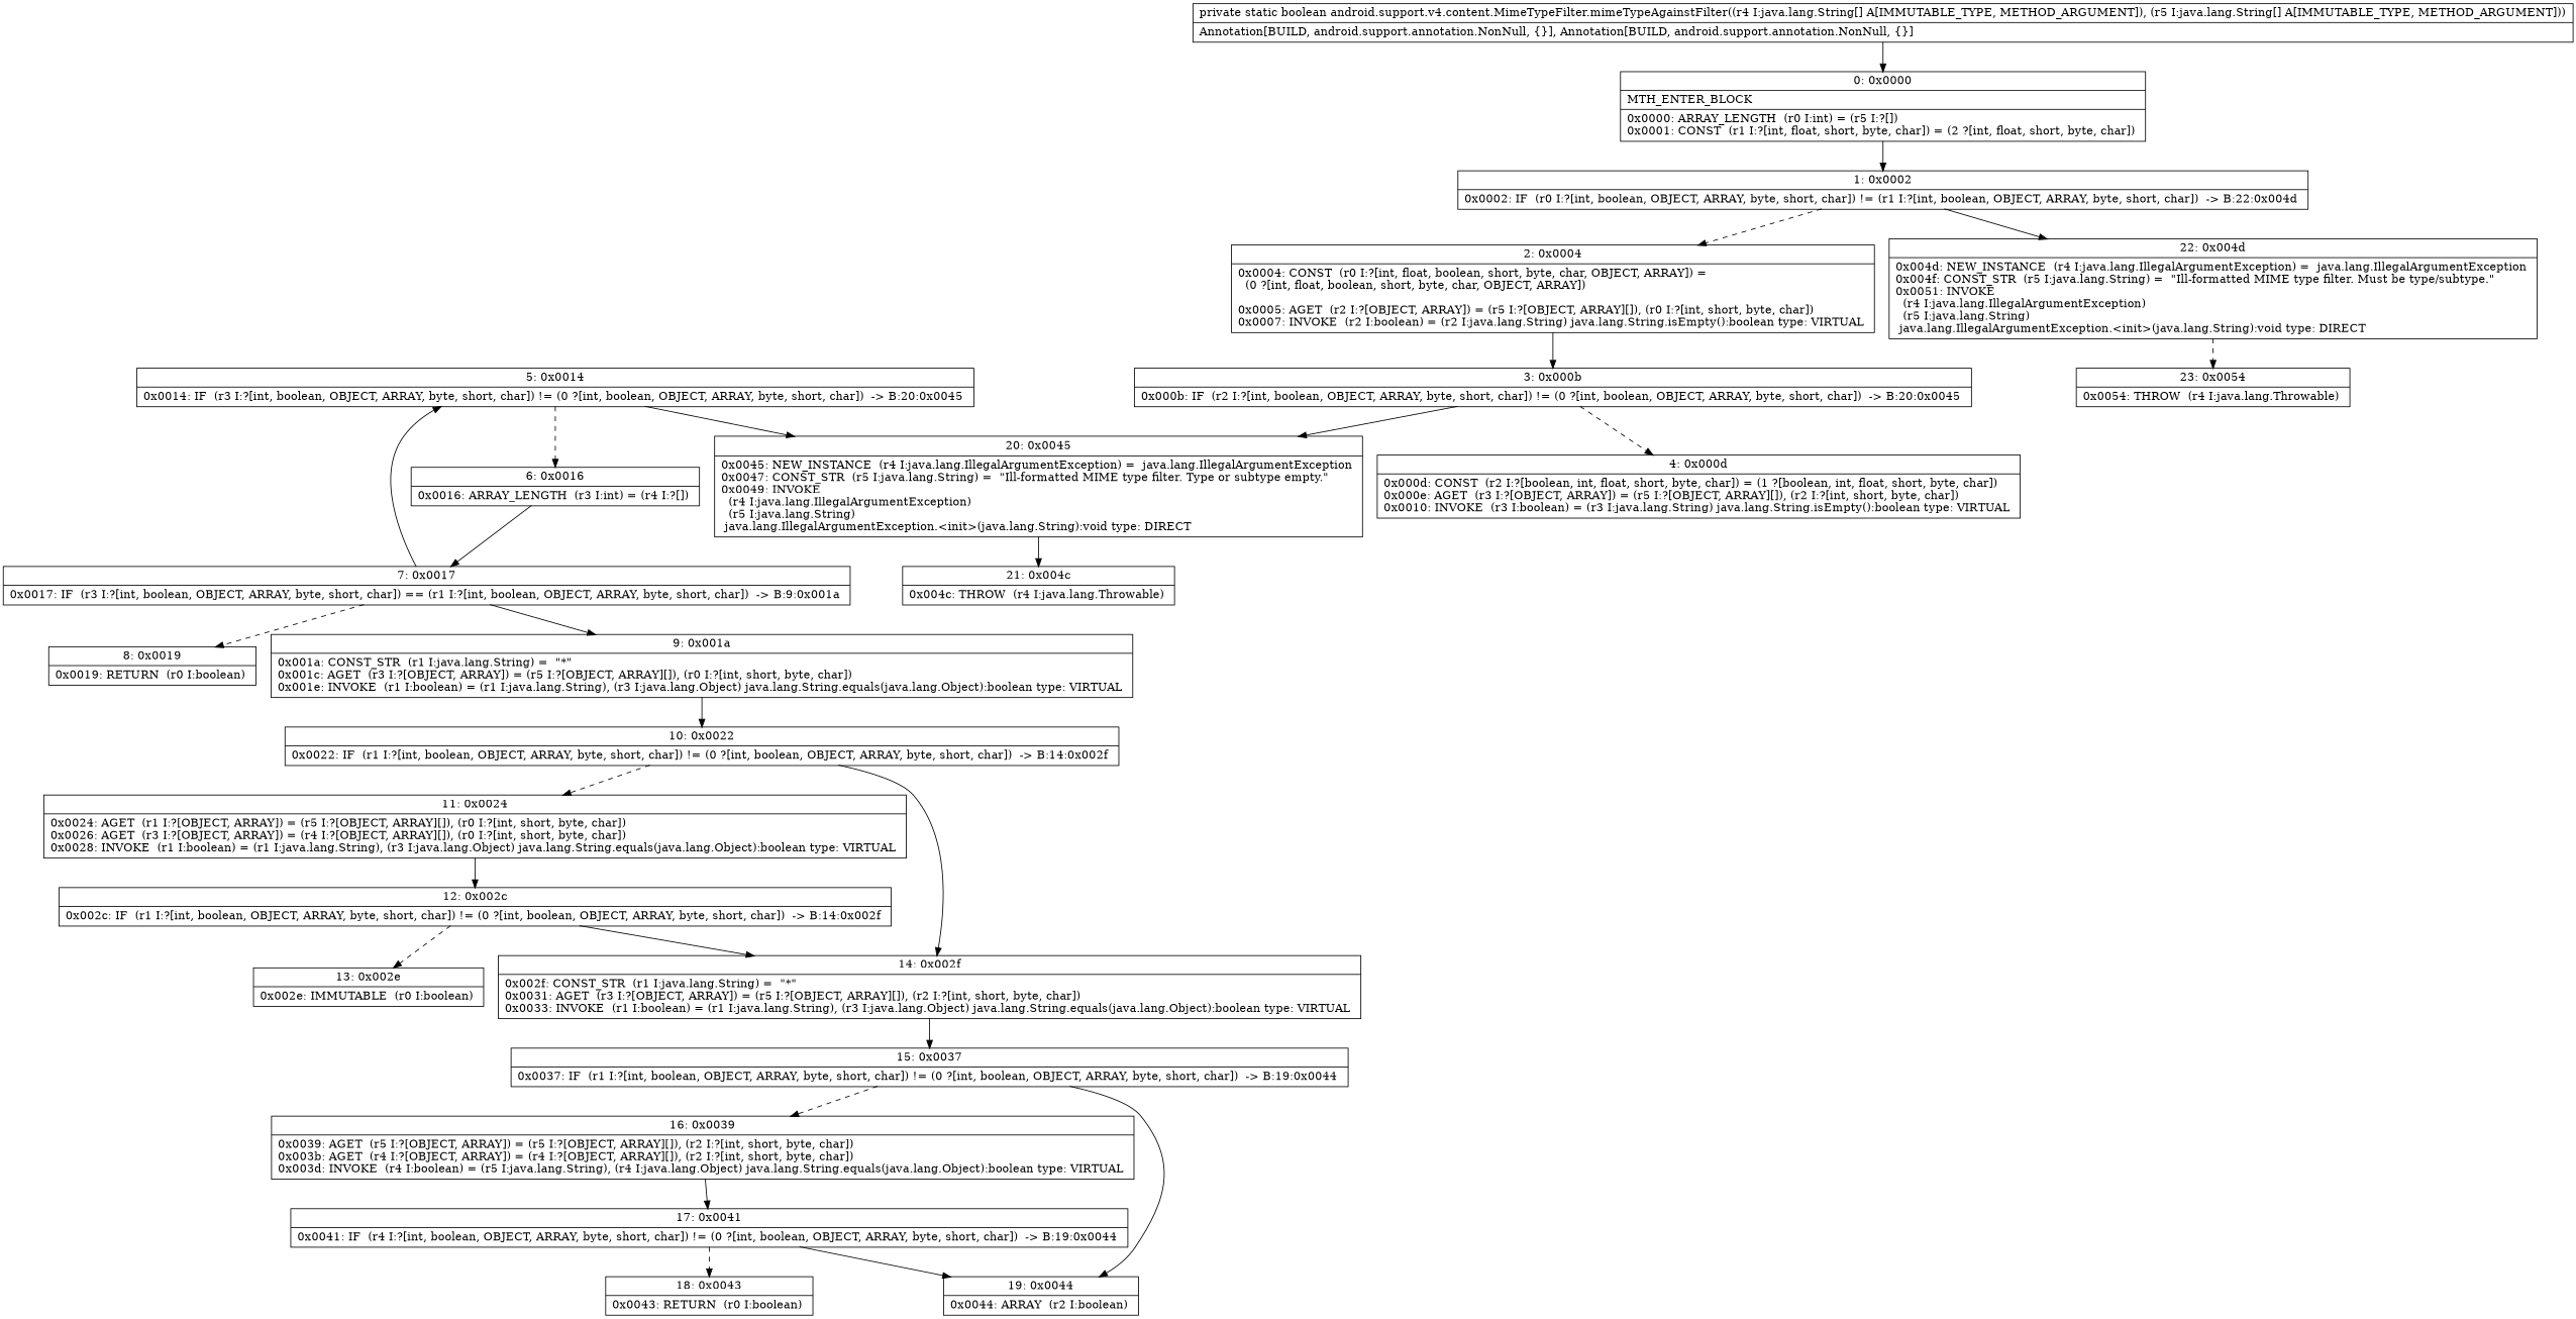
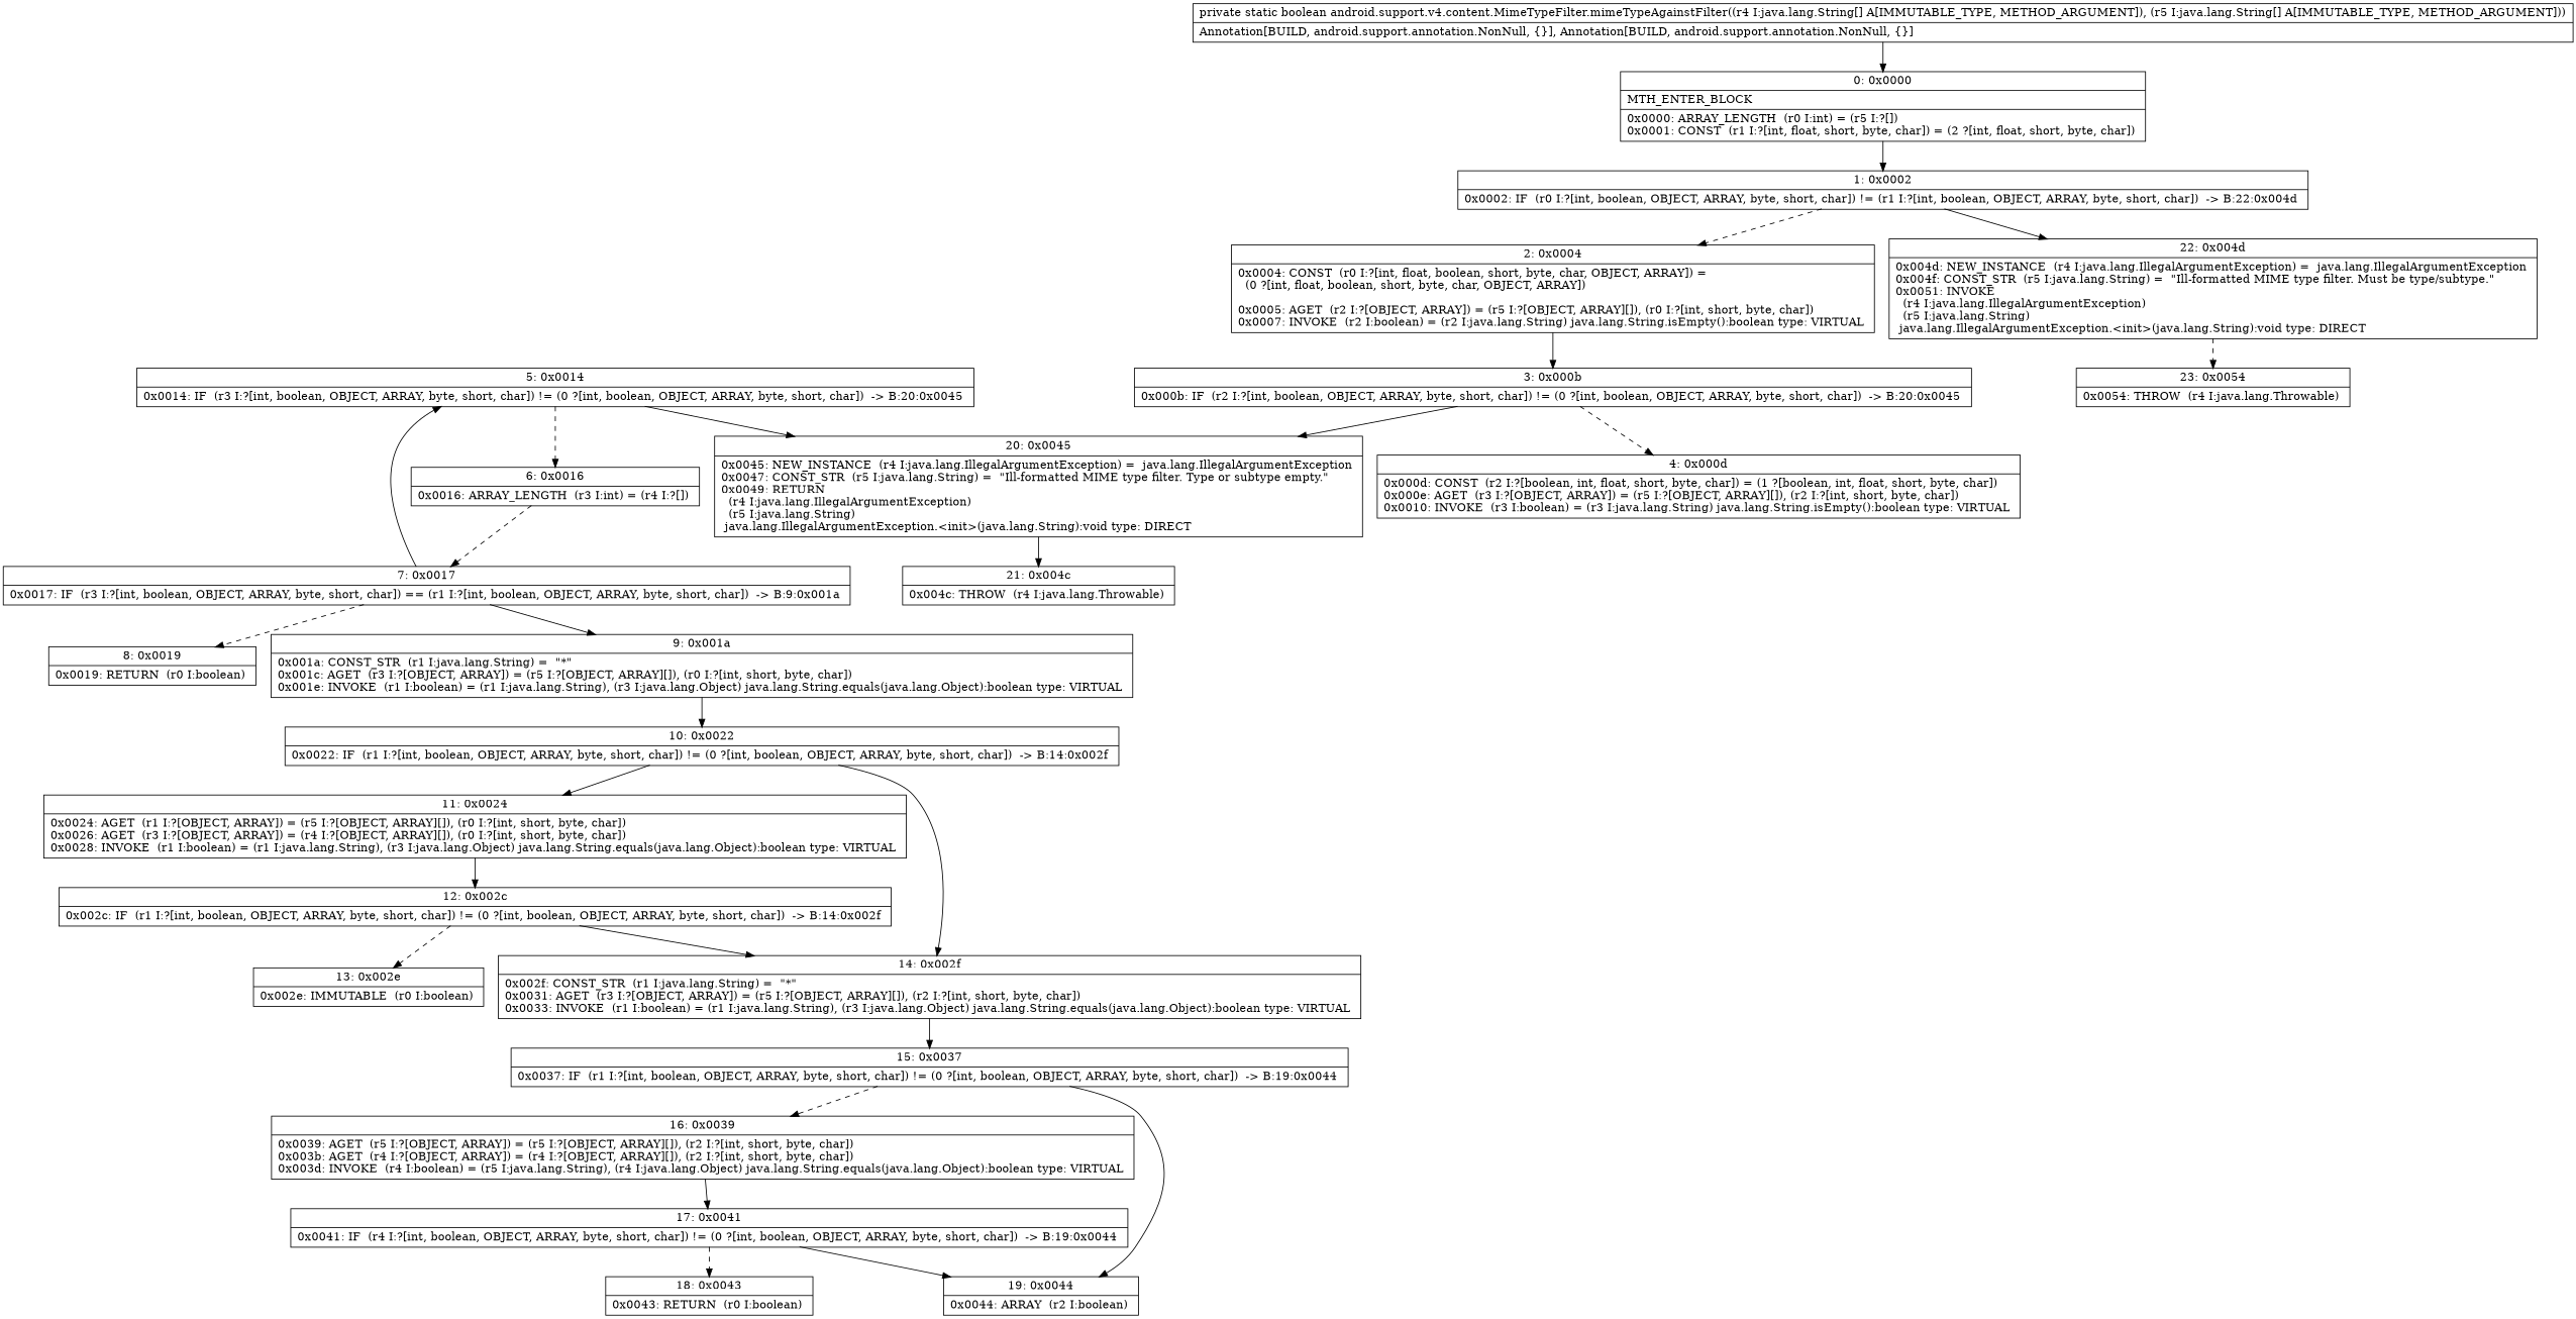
  digraph {
    node [shape=record]
    n1 [label="{0\:\ 0x0000|MTH_ENTER_BLOCK\l|0x0000: ARRAY_LENGTH  (r0 I:int) = (r5 I:?[]) \l0x0001: CONST  (r1 I:?[int, float, short, byte, char]) = (2 ?[int, float, short, byte, char]) \l}"]
    n2 [label="{1\:\ 0x0002|0x0002: IF  (r0 I:?[int, boolean, OBJECT, ARRAY, byte, short, char]) != (r1 I:?[int, boolean, OBJECT, ARRAY, byte, short, char])  \-\> B:22:0x004d \l}"]
    n3 [label="{2\:\ 0x0004|0x0004: CONST  (r0 I:?[int, float, boolean, short, byte, char, OBJECT, ARRAY]) = \l  (0 ?[int, float, boolean, short, byte, char, OBJECT, ARRAY])\l \l0x0005: AGET  (r2 I:?[OBJECT, ARRAY]) = (r5 I:?[OBJECT, ARRAY][]), (r0 I:?[int, short, byte, char]) \l0x0007: INVOKE  (r2 I:boolean) = (r2 I:java.lang.String) java.lang.String.isEmpty():boolean type: VIRTUAL \l}"]
    n4 [label="{22\:\ 0x004d|0x004d: NEW_INSTANCE  (r4 I:java.lang.IllegalArgumentException) =  java.lang.IllegalArgumentException \l0x004f: CONST_STR  (r5 I:java.lang.String) =  \"Ill\-formatted MIME type filter. Must be type\/subtype.\" \l0x0051: INVOKE  \l  (r4 I:java.lang.IllegalArgumentException)\l  (r5 I:java.lang.String)\l java.lang.IllegalArgumentException.\<init\>(java.lang.String):void type: DIRECT \l}"]
    n5 [label="{3\:\ 0x000b|0x000b: IF  (r2 I:?[int, boolean, OBJECT, ARRAY, byte, short, char]) != (0 ?[int, boolean, OBJECT, ARRAY, byte, short, char])  \-\> B:20:0x0045 \l}"]
    n6 [label="{23\:\ 0x0054|0x0054: THROW  (r4 I:java.lang.Throwable) \l}"]
    n7 [label="{4\:\ 0x000d|0x000d: CONST  (r2 I:?[boolean, int, float, short, byte, char]) = (1 ?[boolean, int, float, short, byte, char]) \l0x000e: AGET  (r3 I:?[OBJECT, ARRAY]) = (r5 I:?[OBJECT, ARRAY][]), (r2 I:?[int, short, byte, char]) \l0x0010: INVOKE  (r3 I:boolean) = (r3 I:java.lang.String) java.lang.String.isEmpty():boolean type: VIRTUAL \l}"]
-   n8 [label="{20\:\ 0x0045|0x0045: NEW_INSTANCE  (r4 I:java.lang.IllegalArgumentException) =  java.lang.IllegalArgumentException \l0x0047: CONST_STR  (r5 I:java.lang.String) =  \"Ill\-formatted MIME type filter. Type or subtype empty.\" \l0x0049: INVOKE  \l  (r4 I:java.lang.IllegalArgumentException)\l  (r5 I:java.lang.String)\l java.lang.IllegalArgumentException.\<init\>(java.lang.String):void type: DIRECT \l}"]
+   n8 [label="{20\:\ 0x0045|0x0045: NEW_INSTANCE  (r4 I:java.lang.IllegalArgumentException) =  java.lang.IllegalArgumentException \l0x0047: CONST_STR  (r5 I:java.lang.String) =  \"Ill\-formatted MIME type filter. Type or subtype empty.\" \l0x0049: RETURN  \l  (r4 I:java.lang.IllegalArgumentException)\l  (r5 I:java.lang.String)\l java.lang.IllegalArgumentException.\<init\>(java.lang.String):void type: DIRECT \l}"]
    n9 [label="{21\:\ 0x004c|0x004c: THROW  (r4 I:java.lang.Throwable) \l}"]
    n10 [label="{5\:\ 0x0014|0x0014: IF  (r3 I:?[int, boolean, OBJECT, ARRAY, byte, short, char]) != (0 ?[int, boolean, OBJECT, ARRAY, byte, short, char])  \-\> B:20:0x0045 \l}"]
    n11 [label="{6\:\ 0x0016|0x0016: ARRAY_LENGTH  (r3 I:int) = (r4 I:?[]) \l}"]
    n12 [label="{7\:\ 0x0017|0x0017: IF  (r3 I:?[int, boolean, OBJECT, ARRAY, byte, short, char]) == (r1 I:?[int, boolean, OBJECT, ARRAY, byte, short, char])  \-\> B:9:0x001a \l}"]
    n13 [label="{8\:\ 0x0019|0x0019: RETURN  (r0 I:boolean) \l}"]
    n14 [label="{9\:\ 0x001a|0x001a: CONST_STR  (r1 I:java.lang.String) =  \"*\" \l0x001c: AGET  (r3 I:?[OBJECT, ARRAY]) = (r5 I:?[OBJECT, ARRAY][]), (r0 I:?[int, short, byte, char]) \l0x001e: INVOKE  (r1 I:boolean) = (r1 I:java.lang.String), (r3 I:java.lang.Object) java.lang.String.equals(java.lang.Object):boolean type: VIRTUAL \l}"]
    n15 [label="{10\:\ 0x0022|0x0022: IF  (r1 I:?[int, boolean, OBJECT, ARRAY, byte, short, char]) != (0 ?[int, boolean, OBJECT, ARRAY, byte, short, char])  \-\> B:14:0x002f \l}"]
    n16 [label="{11\:\ 0x0024|0x0024: AGET  (r1 I:?[OBJECT, ARRAY]) = (r5 I:?[OBJECT, ARRAY][]), (r0 I:?[int, short, byte, char]) \l0x0026: AGET  (r3 I:?[OBJECT, ARRAY]) = (r4 I:?[OBJECT, ARRAY][]), (r0 I:?[int, short, byte, char]) \l0x0028: INVOKE  (r1 I:boolean) = (r1 I:java.lang.String), (r3 I:java.lang.Object) java.lang.String.equals(java.lang.Object):boolean type: VIRTUAL \l}"]
    n17 [label="{14\:\ 0x002f|0x002f: CONST_STR  (r1 I:java.lang.String) =  \"*\" \l0x0031: AGET  (r3 I:?[OBJECT, ARRAY]) = (r5 I:?[OBJECT, ARRAY][]), (r2 I:?[int, short, byte, char]) \l0x0033: INVOKE  (r1 I:boolean) = (r1 I:java.lang.String), (r3 I:java.lang.Object) java.lang.String.equals(java.lang.Object):boolean type: VIRTUAL \l}"]
    n18 [label="{12\:\ 0x002c|0x002c: IF  (r1 I:?[int, boolean, OBJECT, ARRAY, byte, short, char]) != (0 ?[int, boolean, OBJECT, ARRAY, byte, short, char])  \-\> B:14:0x002f \l}"]
    n19 [label="{15\:\ 0x0037|0x0037: IF  (r1 I:?[int, boolean, OBJECT, ARRAY, byte, short, char]) != (0 ?[int, boolean, OBJECT, ARRAY, byte, short, char])  \-\> B:19:0x0044 \l}"]
    n20 [label="{13\:\ 0x002e|0x002e: IMMUTABLE  (r0 I:boolean) \l}"]
    n21 [label="{16\:\ 0x0039|0x0039: AGET  (r5 I:?[OBJECT, ARRAY]) = (r5 I:?[OBJECT, ARRAY][]), (r2 I:?[int, short, byte, char]) \l0x003b: AGET  (r4 I:?[OBJECT, ARRAY]) = (r4 I:?[OBJECT, ARRAY][]), (r2 I:?[int, short, byte, char]) \l0x003d: INVOKE  (r4 I:boolean) = (r5 I:java.lang.String), (r4 I:java.lang.Object) java.lang.String.equals(java.lang.Object):boolean type: VIRTUAL \l}"]
    n22 [label="{19\:\ 0x0044|0x0044: ARRAY  (r2 I:boolean) \l}"]
    n23 [label="{17\:\ 0x0041|0x0041: IF  (r4 I:?[int, boolean, OBJECT, ARRAY, byte, short, char]) != (0 ?[int, boolean, OBJECT, ARRAY, byte, short, char])  \-\> B:19:0x0044 \l}"]
    n24 [label="{18\:\ 0x0043|0x0043: RETURN  (r0 I:boolean) \l}"]
    n25 [label="{private static boolean android.support.v4.content.MimeTypeFilter.mimeTypeAgainstFilter((r4 I:java.lang.String[] A[IMMUTABLE_TYPE, METHOD_ARGUMENT]), (r5 I:java.lang.String[] A[IMMUTABLE_TYPE, METHOD_ARGUMENT]))  | Annotation[BUILD, android.support.annotation.NonNull, \{\}], Annotation[BUILD, android.support.annotation.NonNull, \{\}]\l}"]
    n1 -> n2
    n2 -> n3 [style=dashed]
    n2 -> n4
    n3 -> n5
    n4 -> n6 [style=dashed]
    n5 -> n7 [style=dashed]
    n5 -> n8
    n8 -> n9
    n10 -> n8
    n10 -> n11 [style=dashed]
-   n11 -> n12
+   n11 -> n12 [style=dashed]
    n12 -> n10
    n12 -> n13 [style=dashed]
    n12 -> n14
    n14 -> n15
-   n15 -> n16 [style=dashed]
+   n15 -> n16 [style=solid]
    n15 -> n17
    n16 -> n18
    n17 -> n19
    n18 -> n17
    n18 -> n20 [style=dashed]
    n19 -> n21 [style=dashed]
    n19 -> n22
    n21 -> n23
    n23 -> n22
    n23 -> n24 [style=dashed]
    n25 -> n1
  }
